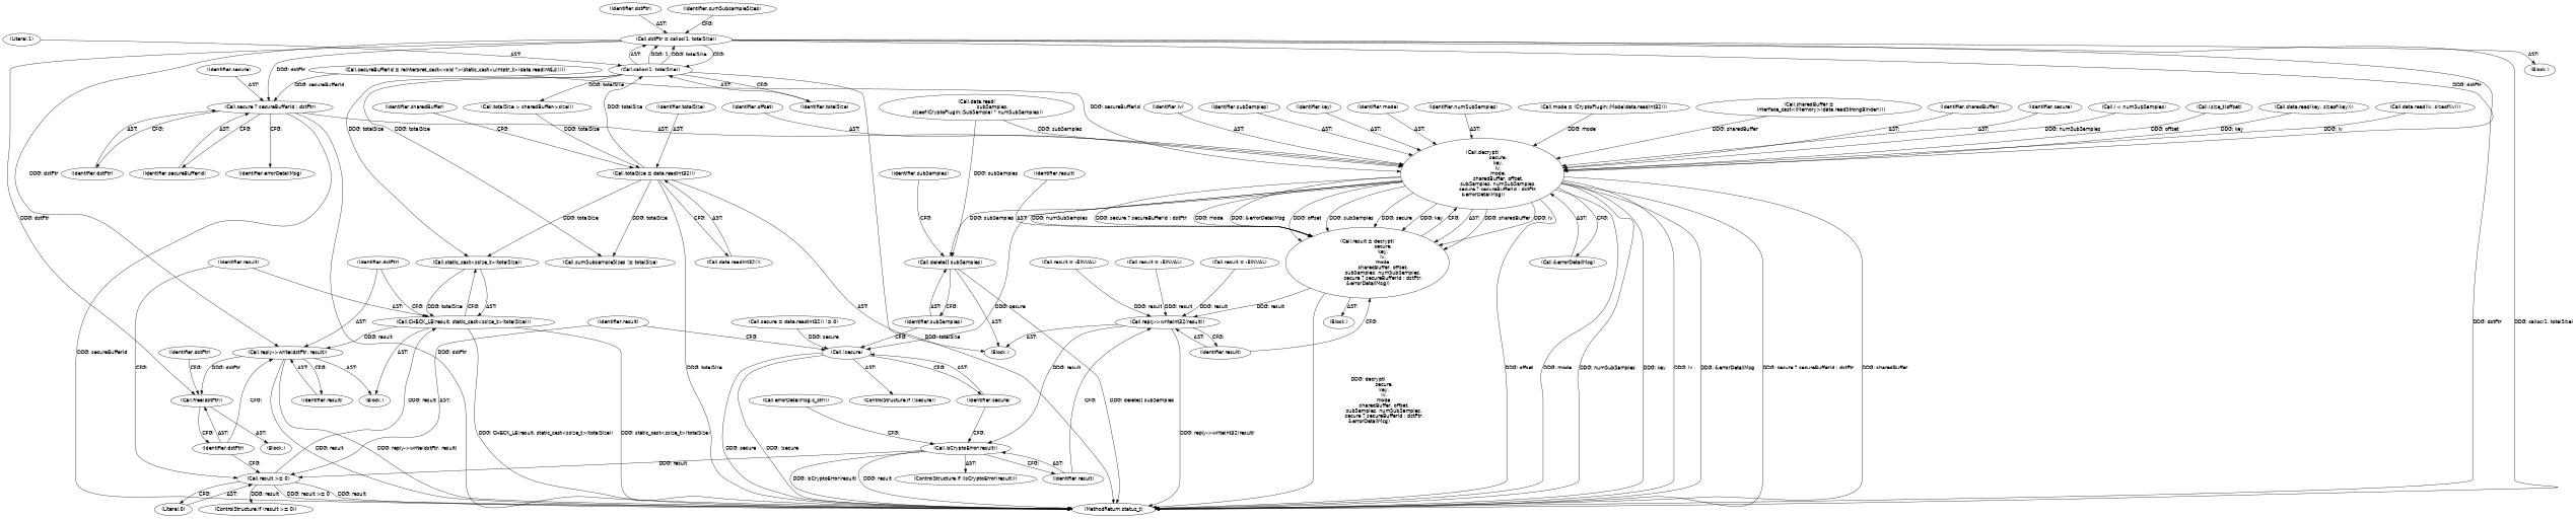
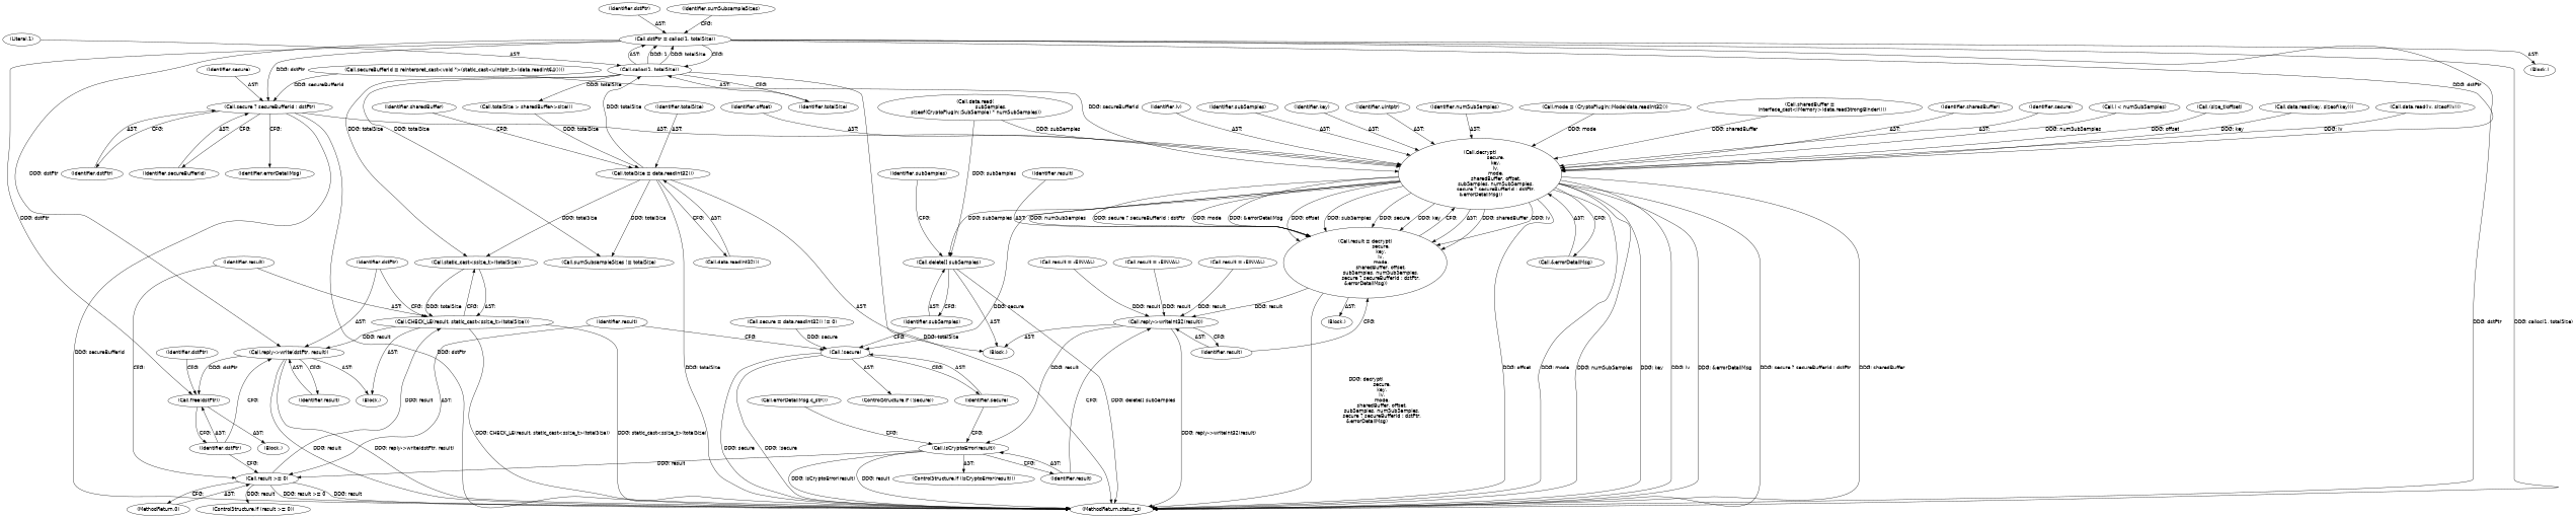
  digraph {
    fontname="DejaVu Sans"
    node [fontname="DejaVu Sans"]
    edge [fontname="DejaVu Sans"]
    n1 [label="(Call,dstPtr = calloc(1, totalSize))"]
    n2 [label="(Call,calloc(1, totalSize))"]
    n3 [label="(Call,decrypt(\n                    secure,\n                    key,\n                    iv,\n                    mode,\n                    sharedBuffer, offset,\n                    subSamples, numSubSamples,\n                    secure ? secureBufferId : dstPtr,\n &errorDetailMsg))"]
    n4 [label="(Call,reply->write(dstPtr, result))"]
    n5 [label="(Call,free(dstPtr))"]
    n6 [label="(Call,secure ? secureBufferId : dstPtr)"]
    n7 [label="(MethodReturn,status_t)"]
    n8 [label="(Block,)"]
    n9 [label="(Call,sumSubsampleSizes != totalSize)"]
    n10 [label="(Call,static_cast<ssize_t>(totalSize))"]
    n11 [label="(Identifier,totalSize)"]
    n12 [label="(Call,totalSize > sharedBuffer->size())"]
    n13 [label="(Call,result = decrypt(\n                    secure,\n                    key,\n                    iv,\n                    mode,\n                    sharedBuffer, offset,\n                    subSamples, numSubSamples,\n                    secure ? secureBufferId : dstPtr,\n &errorDetailMsg))"]
    n14 [label="(Call,!secure)"]
    n15 [label="(Call,delete[] subSamples)"]
    n16 [label="(Call,&errorDetailMsg)"]
    n17 [label="(Block,)"]
    n18 [label="(Identifier,result)"]
    n19 [label="(Identifier,dstPtr)"]
    n20 [label="(Block,)"]
    n21 [label="(Identifier,dstPtr)"]
    n22 [label="(Identifier,secureBufferId)"]
    n23 [label="(Identifier,errorDetailMsg)"]
    n24 [label="(Call,CHECK_LE(result, static_cast<ssize_t>(totalSize)))"]
    n25 [label="(Call,totalSize = data.readInt32())"]
    n26 [label="(Block,)"]
    n27 [label="(Call,data.readInt32())"]
    n28 [label="(Call,reply->writeInt32(result))"]
    n29 [label="(Block,)"]
    n30 [label="(Identifier,secure)"]
    n31 [label="(ControlStructure,if (!secure))"]
    n32 [label="(Identifier,subSamples)"]
    n33 [label="(Call,isCryptoError(result))"]
    n34 [label="(Identifier,result)"]
    n35 [label="(Call,result >= 0)"]
    n36 [label="(Identifier,result)"]
    n37 [label="(ControlStructure,if (isCryptoError(result)))"]
-   n38 [label="(Literal,0)"]
+   n38 [label="(MethodReturn,0)"]
    n39 [label="(ControlStructure,if (result >= 0))"]
    n40 [label="(Identifier,dstPtr)"]
    n41 [label="(Identifier,iv)"]
    n42 [label="(Call,errorDetailMsg.c_str())"]
    n43 [label="(Call,result = -EINVAL)"]
    n44 [label="(Identifier,subSamples)"]
    n45 [label="(Identifier,totalSize)"]
    n46 [label="(Identifier,key)"]
    n47 [label="(Call,result = -EINVAL)"]
    n48 [label="(Identifier,result)"]
    n49 [label="(Call,secure = data.readInt32() != 0)"]
-   n50 [label="(Identifier,mode)"]
+   n50 [label="(Identifier,uintptr)"]
    n51 [label="(Identifier,sumSubsampleSizes)"]
    n52 [label="(Identifier,dstPtr)"]
    n53 [label="(Identifier,result)"]
    n54 [label="(Identifier,sharedBuffer)"]
    n55 [label="(Call,secureBufferId = reinterpret_cast<void *>(static_cast<uintptr_t>(data.readInt64())))"]
    n56 [label="(Call,result = -EINVAL)"]
    n57 [label="(Identifier,numSubSamples)"]
    n58 [label="(Identifier,subSamples)"]
    n59 [label="(Call,mode = (CryptoPlugin::Mode)data.readInt32())"]
    n60 [label="(Call,sharedBuffer =\n                interface_cast<IMemory>(data.readStrongBinder()))"]
    n61 [label="(Identifier,sharedBuffer)"]
    n62 [label="(Identifier,secure)"]
    n63 [label="(Identifier,result)"]
    n64 [label="(Call,i < numSubSamples)"]
    n65 [label="(Call,(size_t)offset)"]
    n66 [label="(Identifier,dstPtr)"]
    n67 [label="(Call,data.read(key, sizeof(key)))"]
    n68 [label="(Call,data.read(iv, sizeof(iv)))"]
    n69 [label="(Identifier,secure)"]
    n70 [label="(Call,data.read(\n                    subSamples,\n sizeof(CryptoPlugin::SubSample) * numSubSamples))"]
    n71 [label="(Literal,1)"]
    n72 [label="(Identifier,offset)"]
    n1 -> n2 [label="CFG: "]
    n1 -> n3 [label="DDG: dstPtr"]
    n1 -> n4 [label="DDG: dstPtr"]
    n1 -> n5 [label="DDG: dstPtr"]
    n1 -> n6 [label="DDG: dstPtr"]
    n1 -> n7 [label="DDG: dstPtr"]
    n1 -> n7 [label="DDG: calloc(1, totalSize)"]
    n1 -> n8 [label="AST: "]
    n2 -> n1 [label="AST: "]
    n2 -> n1 [label="DDG: 1"]
    n2 -> n1 [label="DDG: totalSize"]
    n2 -> n7 [label="DDG: totalSize"]
    n2 -> n9 [label="DDG: totalSize"]
    n2 -> n10 [label="DDG: totalSize"]
    n2 -> n11 [label="CFG: "]
    n2 -> n12 [label="DDG: totalSize"]
    n3 -> n7 [label="DDG: offset"]
    n3 -> n7 [label="DDG: mode"]
    n3 -> n7 [label="DDG: numSubSamples"]
    n3 -> n7 [label="DDG: key"]
    n3 -> n7 [label="DDG: iv"]
    n3 -> n7 [label="DDG: &errorDetailMsg"]
    n3 -> n7 [label="DDG: secure ? secureBufferId : dstPtr"]
    n3 -> n7 [label="DDG: sharedBuffer"]
    n3 -> n13 [label="AST: "]
    n3 -> n13 [label="DDG: sharedBuffer"]
    n3 -> n13 [label="DDG: iv"]
    n3 -> n13 [label="DDG: numSubSamples"]
    n3 -> n13 [label="DDG: secure ? secureBufferId : dstPtr"]
    n3 -> n13 [label="DDG: mode"]
    n3 -> n13 [label="DDG: &errorDetailMsg"]
    n3 -> n13 [label="DDG: offset"]
    n3 -> n13 [label="DDG: subSamples"]
    n3 -> n13 [label="DDG: secure"]
    n3 -> n13 [label="DDG: key"]
    n3 -> n14 [label="DDG: secure"]
    n3 -> n15 [label="DDG: subSamples"]
    n3 -> n16 [label="CFG: "]
    n4 -> n5 [label="DDG: dstPtr"]
    n4 -> n7 [label="DDG: reply->write(dstPtr, result)"]
    n4 -> n7 [label="DDG: result"]
    n4 -> n17 [label="AST: "]
    n4 -> n18 [label="CFG: "]
    n5 -> n19 [label="CFG: "]
    n5 -> n20 [label="AST: "]
    n6 -> n3 [label="AST: "]
    n6 -> n7 [label="DDG: secureBufferId"]
    n6 -> n7 [label="DDG: dstPtr"]
    n6 -> n21 [label="CFG: "]
    n6 -> n22 [label="CFG: "]
    n6 -> n23 [label="CFG: "]
    n10 -> n24 [label="AST: "]
    n10 -> n24 [label="DDG: totalSize"]
    n11 -> n2 [label="AST: "]
    n12 -> n25 [label="DDG: totalSize"]
    n13 -> n3 [label="CFG: "]
    n13 -> n7 [label="DDG: decrypt(\n                    secure,\n                    key,\n                    iv,\n                    mode,\n                    sharedBuffer, offset,\n                    subSamples, numSubSamples,\n                    secure ? secureBufferId : dstPtr,\n &errorDetailMsg)"]
    n13 -> n28 [label="DDG: result"]
    n13 -> n29 [label="AST: "]
    n14 -> n7 [label="DDG: !secure"]
    n14 -> n7 [label="DDG: secure"]
    n14 -> n30 [label="CFG: "]
    n14 -> n31 [label="AST: "]
    n15 -> n7 [label="DDG: delete[] subSamples"]
    n15 -> n26 [label="AST: "]
    n15 -> n32 [label="CFG: "]
    n16 -> n3 [label="AST: "]
    n18 -> n4 [label="AST: "]
    n19 -> n4 [label="CFG: "]
    n19 -> n5 [label="AST: "]
    n19 -> n35 [label="CFG: "]
    n21 -> n6 [label="AST: "]
    n22 -> n6 [label="AST: "]
    n24 -> n4 [label="DDG: result"]
    n24 -> n7 [label="DDG: CHECK_LE(result, static_cast<ssize_t>(totalSize))"]
    n24 -> n7 [label="DDG: static_cast<ssize_t>(totalSize)"]
    n24 -> n10 [label="CFG: "]
    n24 -> n17 [label="AST: "]
    n25 -> n2 [label="DDG: totalSize"]
    n25 -> n7 [label="DDG: totalSize"]
    n25 -> n9 [label="DDG: totalSize"]
    n25 -> n10 [label="DDG: totalSize"]
    n25 -> n26 [label="AST: "]
    n25 -> n27 [label="CFG: "]
    n27 -> n25 [label="AST: "]
    n28 -> n7 [label="DDG: reply->writeInt32(result)"]
    n28 -> n26 [label="AST: "]
    n28 -> n33 [label="DDG: result"]
    n28 -> n34 [label="CFG: "]
    n30 -> n14 [label="AST: "]
    n30 -> n33 [label="CFG: "]
    n32 -> n14 [label="CFG: "]
    n32 -> n15 [label="AST: "]
    n33 -> n7 [label="DDG: result"]
    n33 -> n7 [label="DDG: isCryptoError(result)"]
    n33 -> n35 [label="DDG: result"]
    n33 -> n36 [label="CFG: "]
    n33 -> n37 [label="AST: "]
    n34 -> n13 [label="CFG: "]
    n34 -> n28 [label="AST: "]
    n35 -> n7 [label="DDG: result >= 0"]
    n35 -> n7 [label="DDG: result"]
    n35 -> n24 [label="DDG: result"]
    n35 -> n38 [label="CFG: "]
    n35 -> n39 [label="DDG: result"]
    n36 -> n28 [label="CFG: "]
    n36 -> n33 [label="AST: "]
    n38 -> n35 [label="AST: "]
    n40 -> n1 [label="AST: "]
    n41 -> n3 [label="AST: "]
    n42 -> n33 [label="CFG: "]
    n43 -> n28 [label="DDG: result"]
    n44 -> n3 [label="AST: "]
    n45 -> n25 [label="AST: "]
    n46 -> n3 [label="AST: "]
    n47 -> n28 [label="DDG: result"]
    n48 -> n13 [label="AST: "]
    n49 -> n14 [label="DDG: secure"]
    n50 -> n3 [label="AST: "]
    n51 -> n1 [label="CFG: "]
    n52 -> n5 [label="CFG: "]
    n53 -> n14 [label="CFG: "]
    n53 -> n35 [label="AST: "]
    n54 -> n25 [label="CFG: "]
    n55 -> n3 [label="DDG: secureBufferId"]
    n55 -> n6 [label="DDG: secureBufferId"]
    n56 -> n28 [label="DDG: result"]
    n57 -> n3 [label="AST: "]
    n58 -> n15 [label="CFG: "]
    n59 -> n3 [label="DDG: mode"]
    n60 -> n3 [label="DDG: sharedBuffer"]
    n61 -> n3 [label="AST: "]
    n62 -> n3 [label="AST: "]
    n63 -> n24 [label="AST: "]
    n63 -> n35 [label="CFG: "]
    n64 -> n3 [label="DDG: numSubSamples"]
    n65 -> n3 [label="DDG: offset"]
    n66 -> n4 [label="AST: "]
    n66 -> n24 [label="CFG: "]
    n67 -> n3 [label="DDG: key"]
    n68 -> n3 [label="DDG: iv"]
    n69 -> n6 [label="AST: "]
    n70 -> n3 [label="DDG: subSamples"]
    n70 -> n15 [label="DDG: subSamples"]
    n71 -> n2 [label="AST: "]
    n72 -> n3 [label="AST: "]
  }
